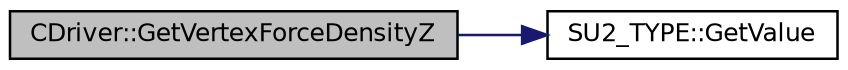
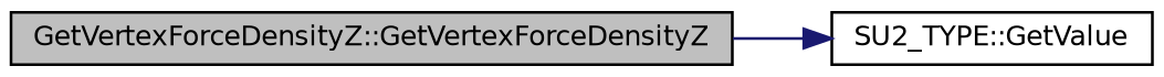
  digraph {
    rankdir=LR
    node [color=black fontname=Helvetica fontsize=10 shape=record style=filled]
-   n1 [fillcolor=grey75 fontcolor=black height=0.2 label="CDriver::GetVertexForceDensityZ" width=0.4]
+   n1 [fillcolor=grey75 fontcolor=black height=0.2 label="GetVertexForceDensityZ::GetVertexForceDensityZ" width=0.4]
    n2 [fillcolor=white height=0.2 label="SU2_TYPE::GetValue" width=0.4]
    n1 -> n2 [color=midnightblue fontname=Helvetica fontsize=10 labelfontname=Helvetica labelfontsize=10 style=solid]
  }
